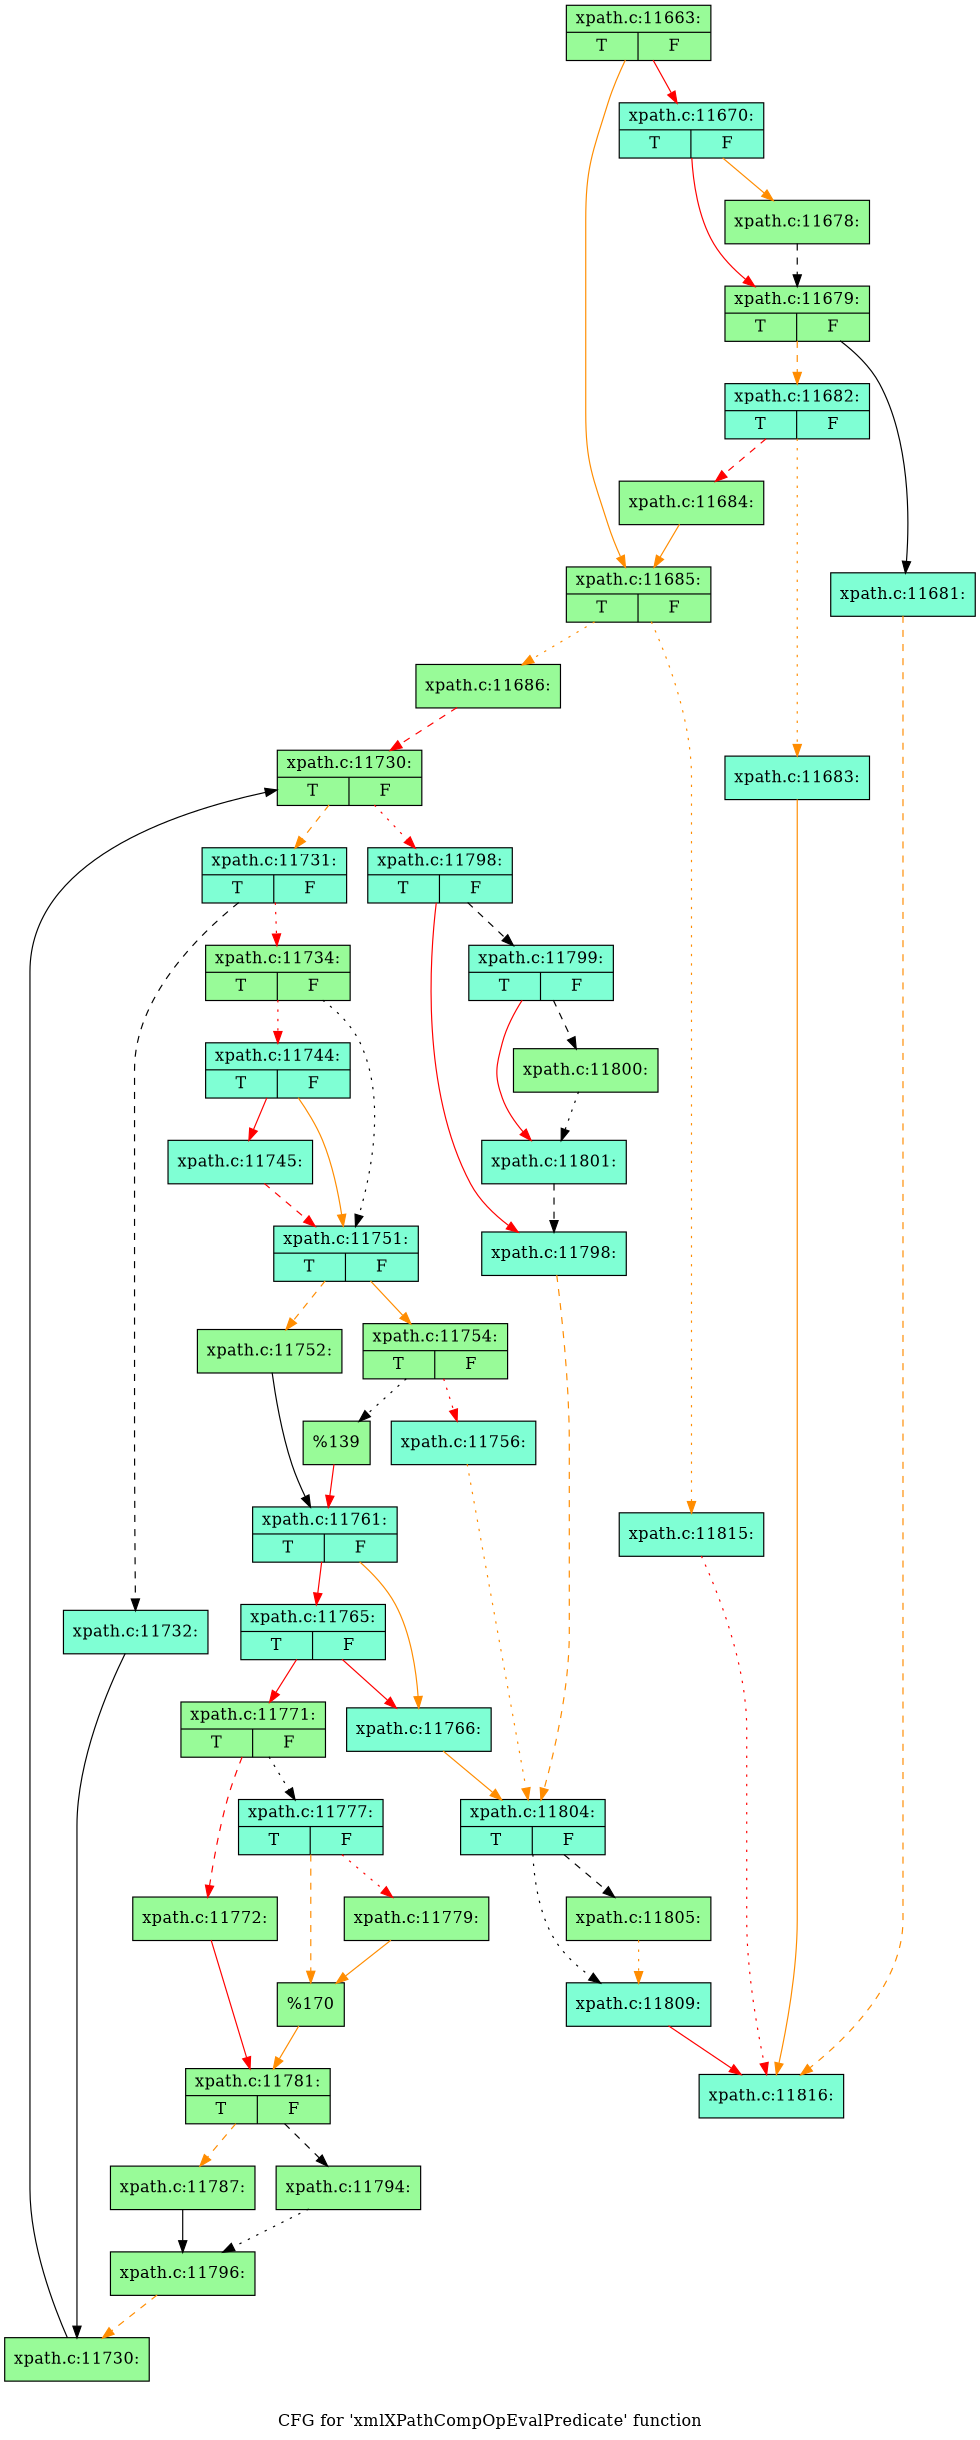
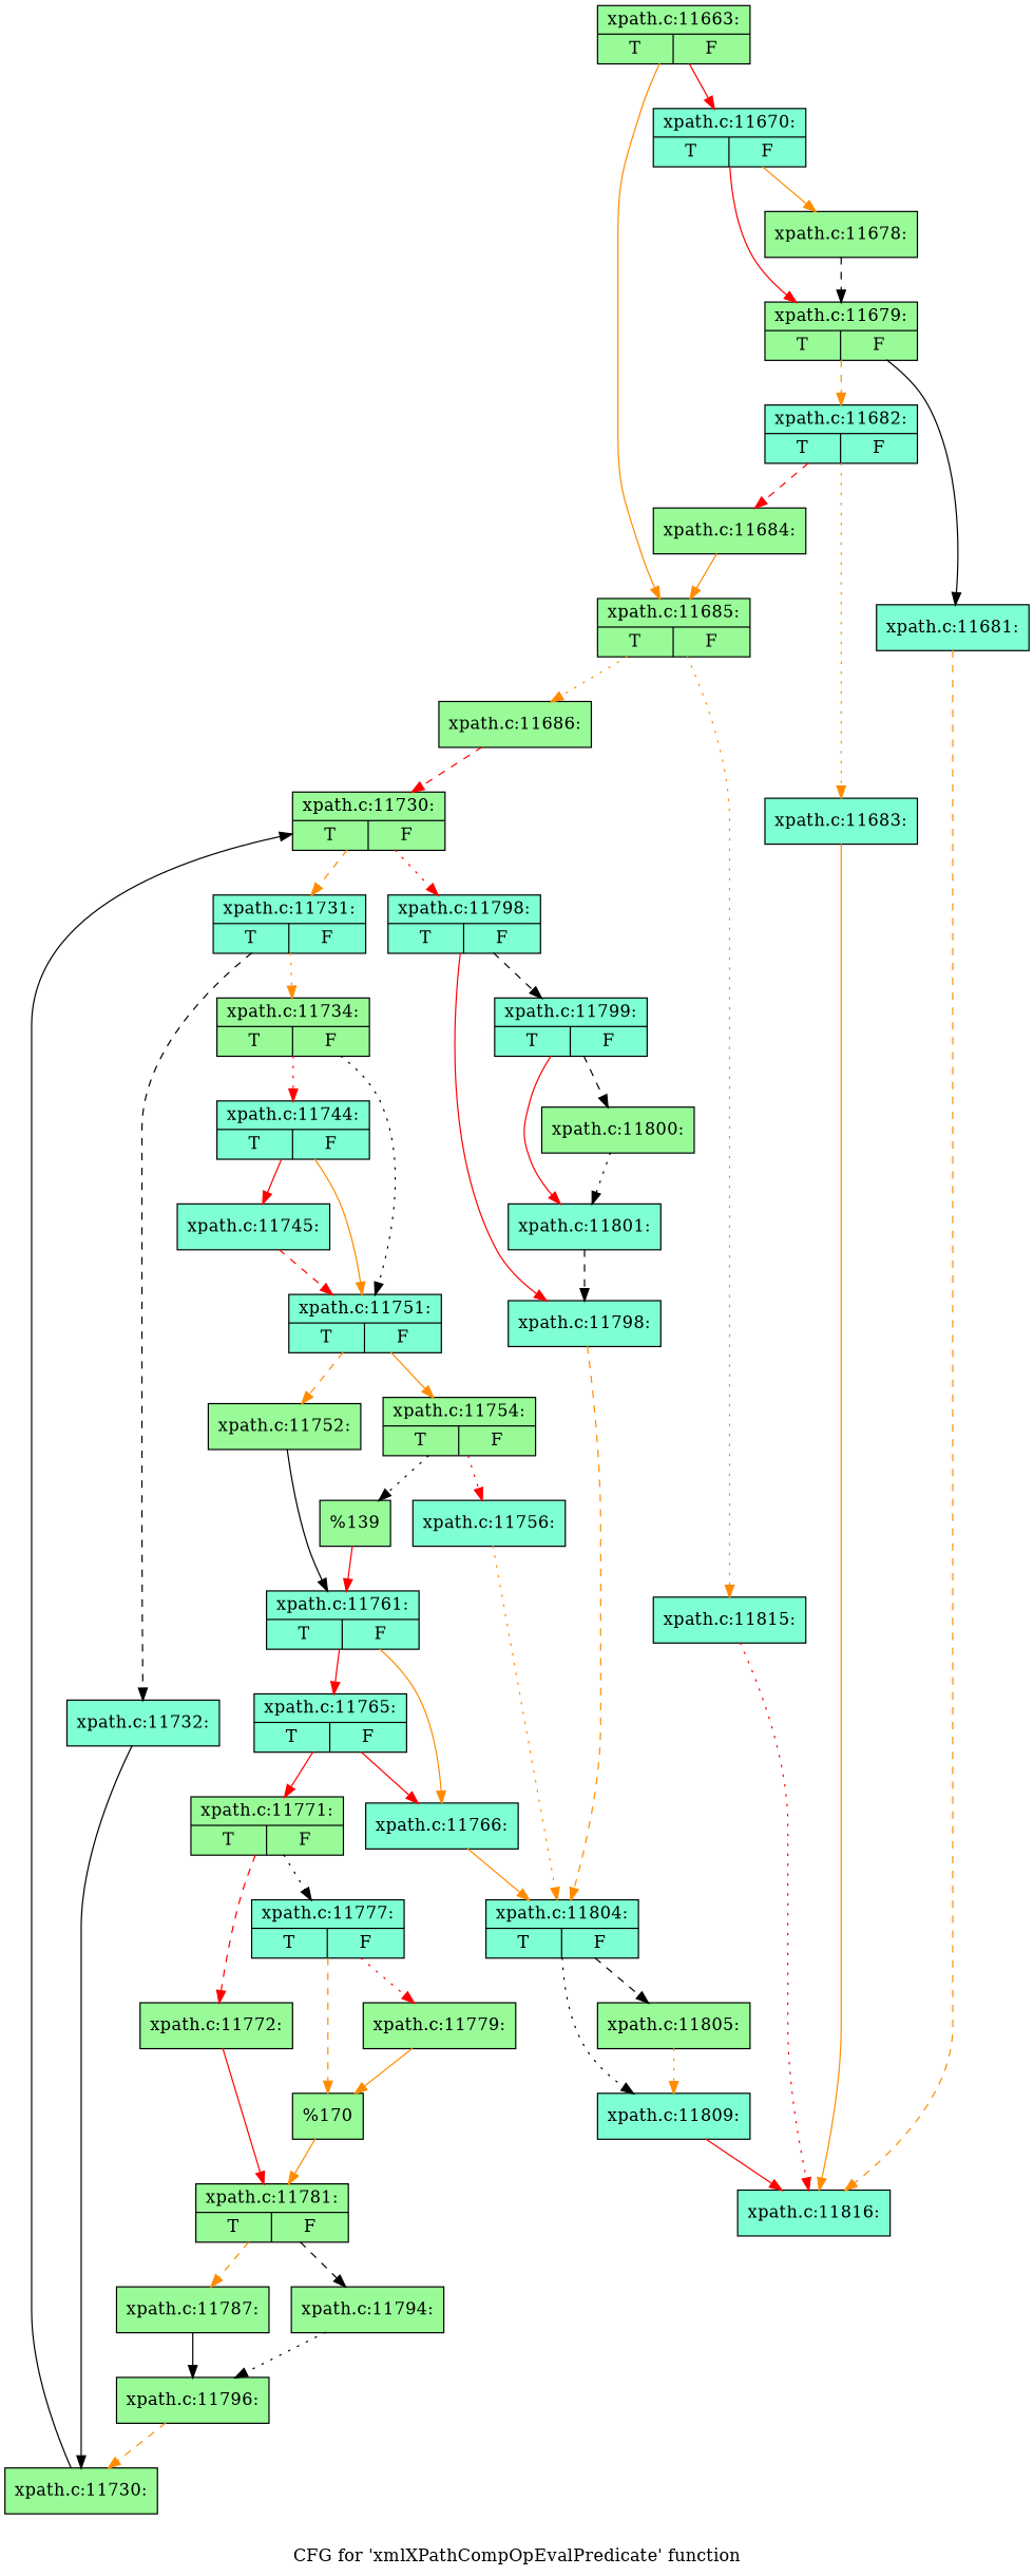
  digraph {
    label="CFG for 'xmlXPathCompOpEvalPredicate' function"
    node [fillcolor=palegreen shape=record style=filled]
    edge [color=darkorange style=solid]
    n1 [label="{xpath.c:11663:|{<s0>T|<s1>F}}"]
    n2 [fillcolor=aquamarine label="{xpath.c:11670:|{<s0>T|<s1>F}}"]
    n3 [label="{xpath.c:11685:|{<s0>T|<s1>F}}"]
    n4 [label="{xpath.c:11678:}"]
    n5 [label="{xpath.c:11679:|{<s0>T|<s1>F}}"]
    n6 [label="{xpath.c:11686:}"]
    n7 [fillcolor=aquamarine label="{xpath.c:11815:}"]
    n8 [fillcolor=aquamarine label="{xpath.c:11681:}"]
    n9 [fillcolor=aquamarine label="{xpath.c:11682:|{<s0>T|<s1>F}}"]
    n10 [label="{xpath.c:11730:|{<s0>T|<s1>F}}"]
    n11 [fillcolor=aquamarine label="{xpath.c:11816:}"]
    n12 [fillcolor=aquamarine label="{xpath.c:11683:}"]
    n13 [label="{xpath.c:11684:}"]
    n14 [fillcolor=aquamarine label="{xpath.c:11731:|{<s0>T|<s1>F}}"]
    n15 [fillcolor=aquamarine label="{xpath.c:11798:|{<s0>T|<s1>F}}"]
    n16 [fillcolor=aquamarine label="{xpath.c:11732:}"]
    n17 [label="{xpath.c:11734:|{<s0>T|<s1>F}}"]
    n18 [fillcolor=aquamarine label="{xpath.c:11799:|{<s0>T|<s1>F}}"]
    n19 [fillcolor=aquamarine label="{xpath.c:11798:}"]
    n20 [label="{xpath.c:11730:}"]
    n21 [fillcolor=aquamarine label="{xpath.c:11744:|{<s0>T|<s1>F}}"]
    n22 [fillcolor=aquamarine label="{xpath.c:11751:|{<s0>T|<s1>F}}"]
    n23 [label="{xpath.c:11800:}"]
    n24 [fillcolor=aquamarine label="{xpath.c:11801:}"]
    n25 [fillcolor=aquamarine label="{xpath.c:11804:|{<s0>T|<s1>F}}"]
    n26 [fillcolor=aquamarine label="{xpath.c:11745:}"]
    n27 [label="{xpath.c:11752:}"]
    n28 [label="{xpath.c:11754:|{<s0>T|<s1>F}}"]
    n29 [fillcolor=aquamarine label="{xpath.c:11761:|{<s0>T|<s1>F}}"]
    n30 [fillcolor=aquamarine label="{xpath.c:11756:}"]
    n31 [label="{%139}"]
    n32 [fillcolor=aquamarine label="{xpath.c:11766:}"]
    n33 [fillcolor=aquamarine label="{xpath.c:11765:|{<s0>T|<s1>F}}"]
    n34 [label="{xpath.c:11771:|{<s0>T|<s1>F}}"]
    n35 [label="{xpath.c:11805:}"]
    n36 [fillcolor=aquamarine label="{xpath.c:11809:}"]
    n37 [label="{xpath.c:11772:}"]
    n38 [fillcolor=aquamarine label="{xpath.c:11777:|{<s0>T|<s1>F}}"]
    n39 [label="{xpath.c:11781:|{<s0>T|<s1>F}}"]
    n40 [label="{xpath.c:11779:}"]
    n41 [label="{%170}"]
    n42 [label="{xpath.c:11787:}"]
    n43 [label="{xpath.c:11794:}"]
    n44 [label="{xpath.c:11796:}"]
    n1 -> n2 [color=red]
    n1 -> n3
    n2 -> n4
    n2 -> n5 [color=red]
    n3 -> n6 [style=dotted]
    n3 -> n7 [style=dotted]
    n4 -> n5 [color=black style=dashed]
    n5 -> n8 [color=black]
    n5 -> n9 [style=dashed]
    n6 -> n10 [color=red style=dashed]
    n7 -> n11 [color=red style=dotted]
    n8 -> n11 [style=dashed]
    n9 -> n12 [style=dotted]
    n9 -> n13 [color=red style=dashed]
    n10 -> n14 [style=dashed]
    n10 -> n15 [color=red style=dotted]
    n12 -> n11
    n13 -> n3
    n14 -> n16 [color=black style=dashed]
-   n14 -> n17 [color=red style=dotted]
+   n14 -> n17 [style=dotted]
    n15 -> n18 [color=black style=dashed]
    n15 -> n19 [color=red]
    n16 -> n20 [color=black]
    n17 -> n21 [color=red style=dotted]
    n17 -> n22 [color=black style=dotted]
    n18 -> n23 [color=black style=dashed]
    n18 -> n24 [color=red]
    n19 -> n25 [style=dashed]
    n20 -> n10 [color=black]
    n21 -> n22
    n21 -> n26 [color=red]
    n22 -> n27 [style=dashed]
    n22 -> n28
    n23 -> n24 [color=black style=dotted]
    n24 -> n19 [color=black style=dashed]
    n25 -> n35 [color=black style=dashed]
    n25 -> n36 [color=black style=dotted]
    n26 -> n22 [color=red style=dashed]
    n27 -> n29 [color=black]
    n28 -> n30 [color=red style=dotted]
    n28 -> n31 [color=black style=dotted]
    n29 -> n32
    n29 -> n33 [color=red]
    n30 -> n25 [style=dotted]
    n31 -> n29 [color=red]
    n32 -> n25
    n33 -> n32 [color=red]
    n33 -> n34 [color=red]
    n34 -> n37 [color=red style=dashed]
    n34 -> n38 [color=black style=dotted]
    n35 -> n36 [style=dotted]
    n36 -> n11 [color=red]
    n37 -> n39 [color=red]
    n38 -> n40 [color=red style=dotted]
    n38 -> n41 [style=dashed]
    n39 -> n42 [style=dashed]
    n39 -> n43 [color=black style=dashed]
    n40 -> n41
    n41 -> n39
    n42 -> n44 [color=black]
    n43 -> n44 [color=black style=dotted]
    n44 -> n20 [style=dashed]
  }
